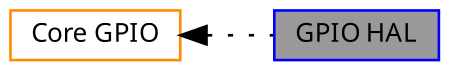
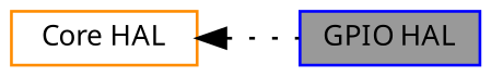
  digraph {
    rankdir=LR
    fontname="Noto Sans"
    node [fontname="Noto Sans" fontsize=10 shape=box style=filled]
    n1 [color=blue fillcolor=grey60 fontcolor=black height=0.2 label="GPIO HAL" width=0.4]
-   n2 [color=darkorange fillcolor=white height=0.2 label="Core GPIO" width=0.4]
+   n2 [color=darkorange fillcolor=white height=0.2 label="Core HAL" width=0.4]
    n2 -> n1 [dir=back fontname="Noto Sans" fontsize=10 labelfontname=Helvetica labelfontsize=10 shape=plaintext style=dotted]
  }
